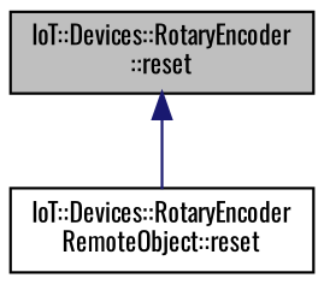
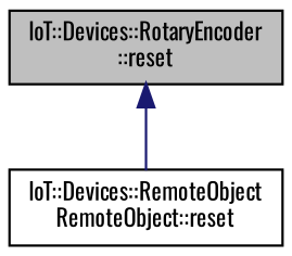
  digraph {
    rankdir=TB
    fontname=Oswald
    node [color=black fontname=Oswald fontsize=10 shape=record style=filled]
    n1 [fillcolor=grey75 fontcolor=black height=0.2 label="IoT::Devices::RotaryEncoder\l::reset" width=0.4]
-   n2 [fillcolor=white height=0.2 label="IoT::Devices::RotaryEncoder\lRemoteObject::reset" width=0.4]
+   n2 [fillcolor=white height=0.2 label="IoT::Devices::RemoteObject\lRemoteObject::reset" width=0.4]
    n1 -> n2 [color=midnightblue dir=back fontname=Oswald fontsize=10 labelfontname=Helvetica labelfontsize=10 style=solid]
  }
